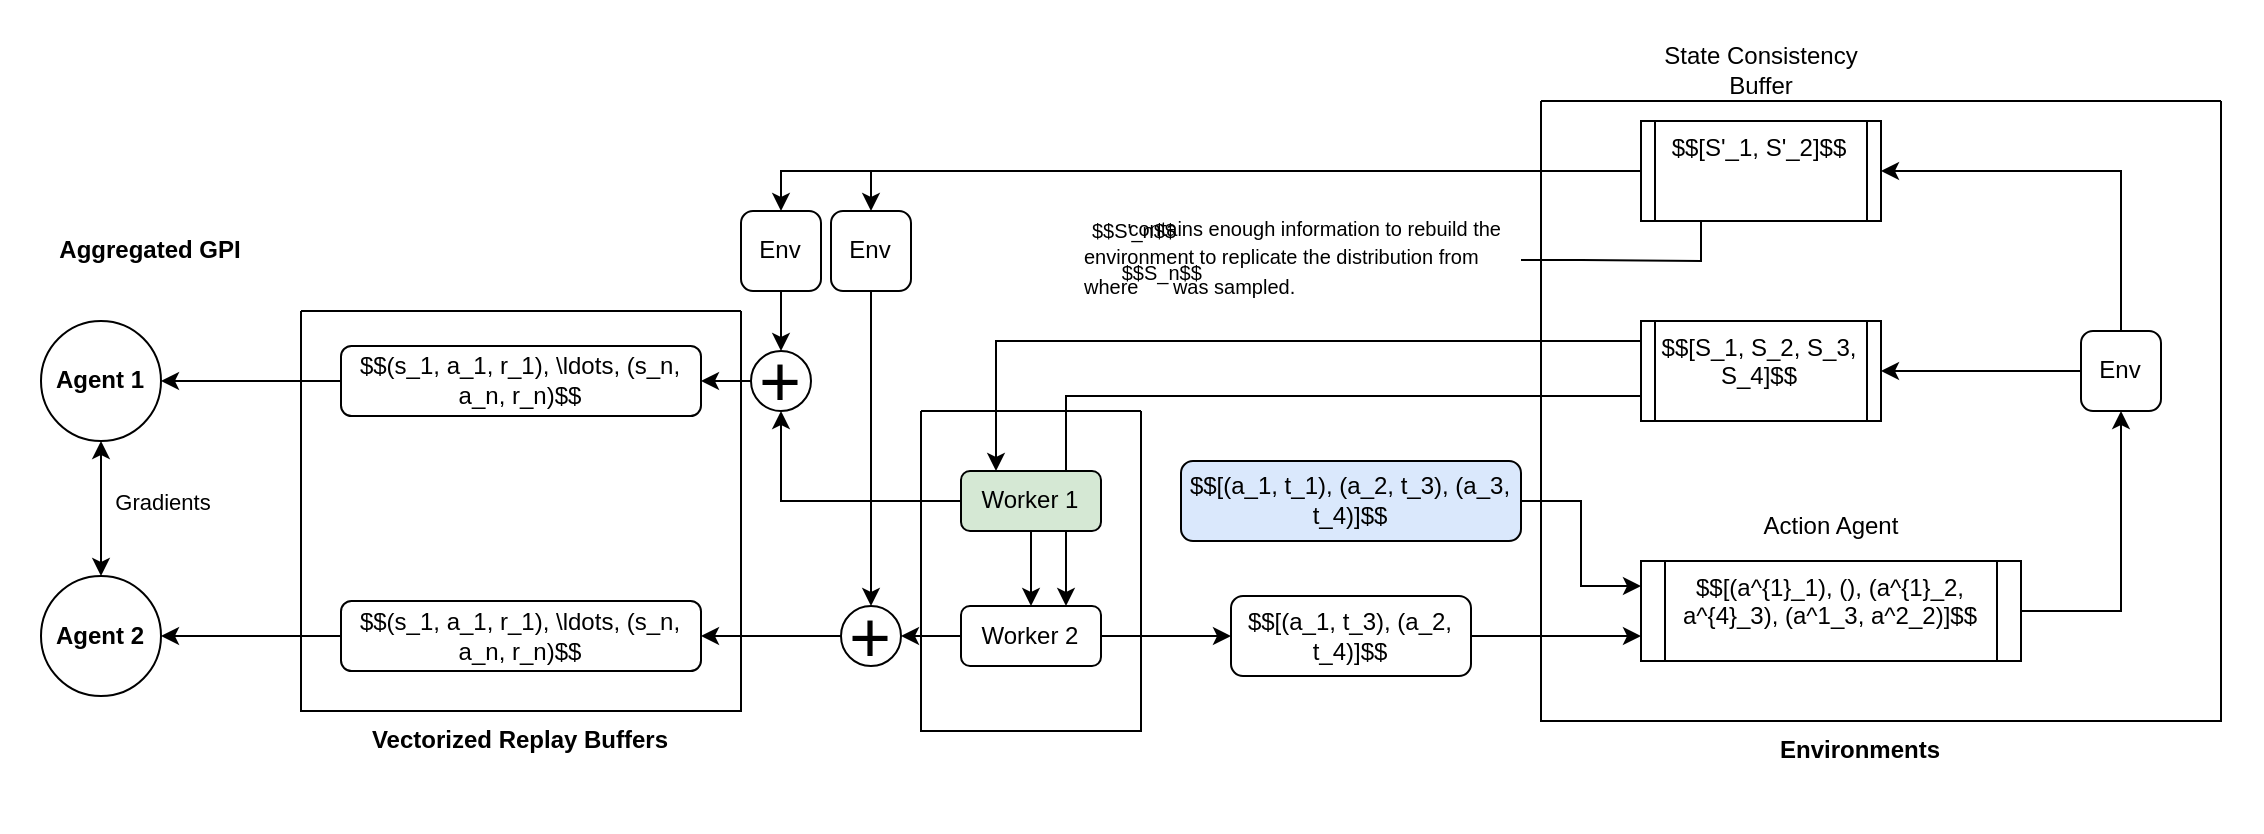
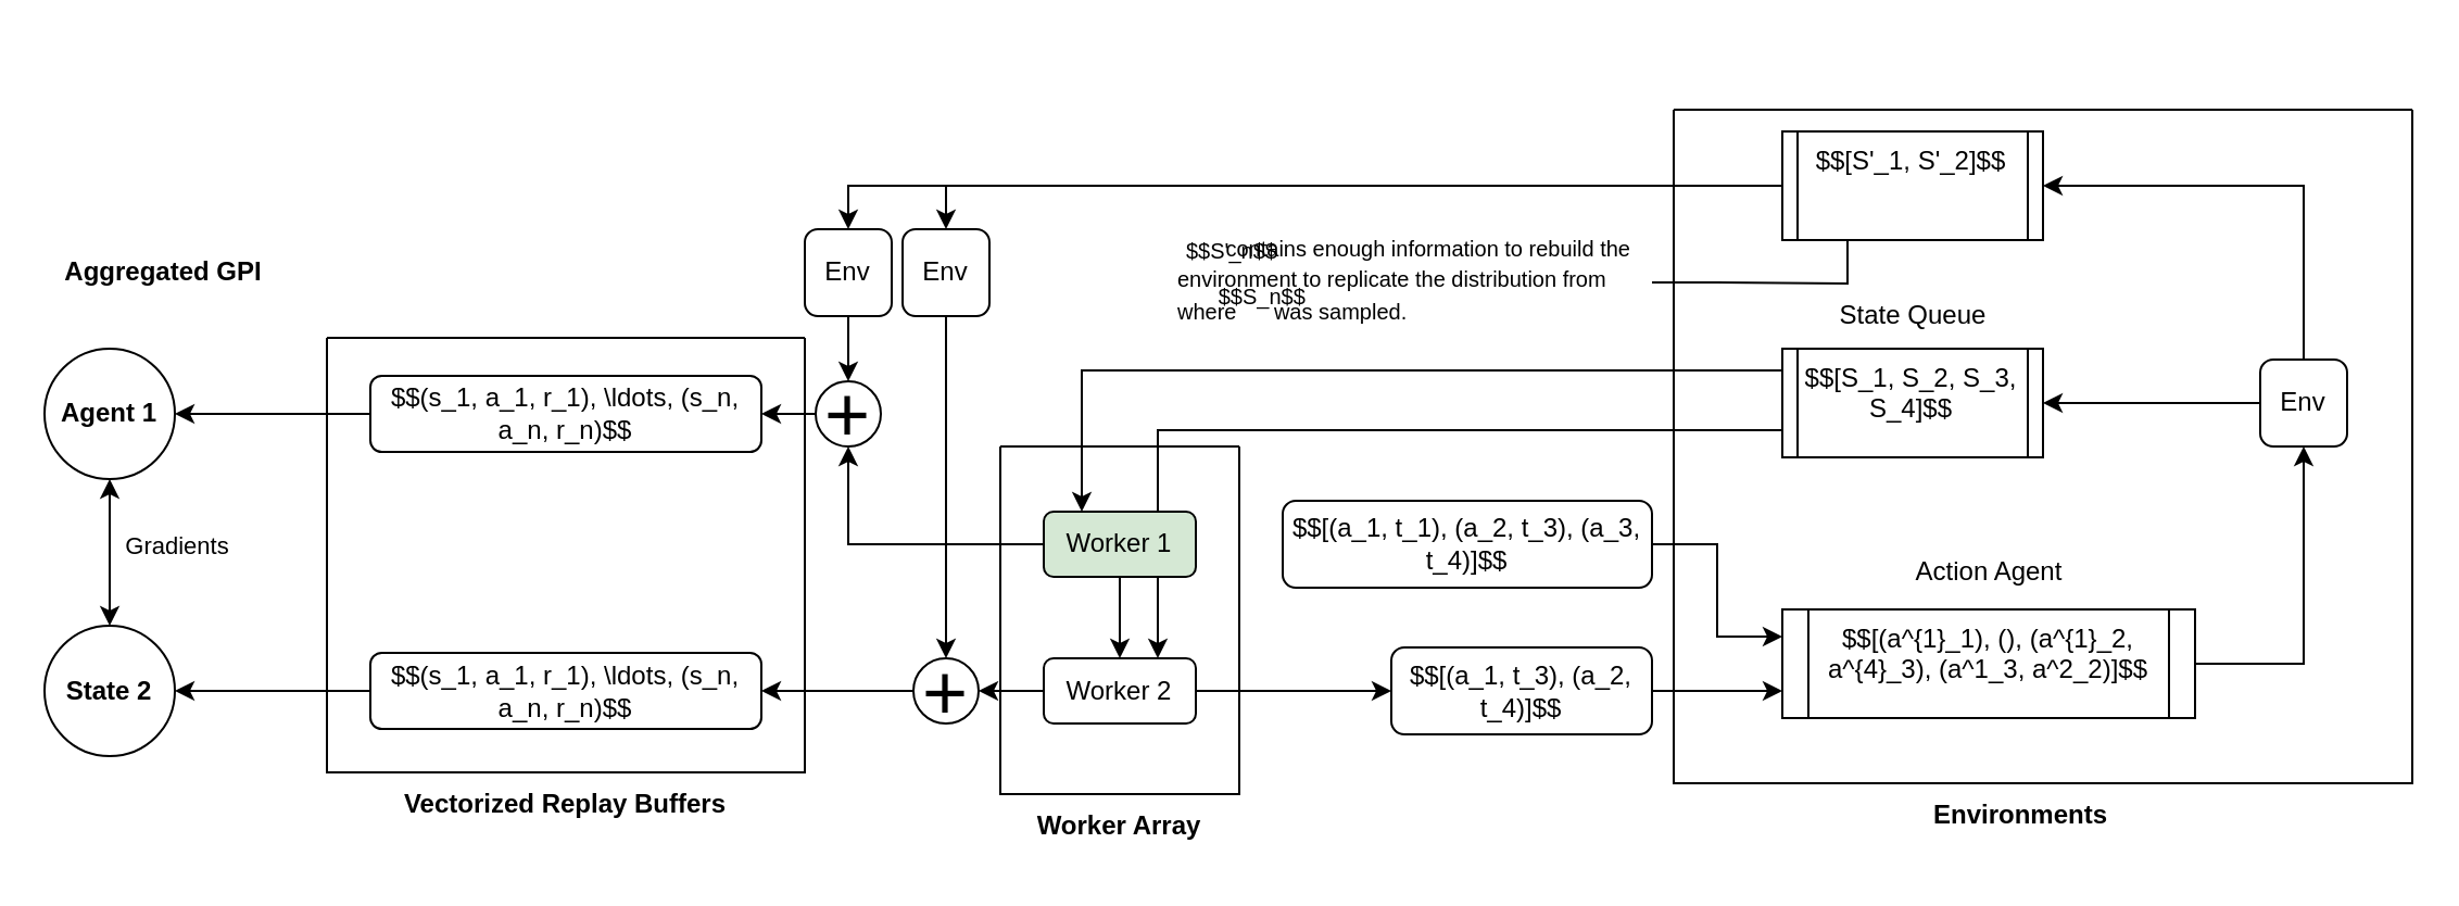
  <mxCell id="0" />
  <mxCell id="1" parent="0" />
  <mxCell id="2" style="edgeStyle=orthogonalEdgeStyle;rounded=0;orthogonalLoop=1;jettySize=auto;html=1;entryX=1;entryY=0.5;entryDx=0;entryDy=0;" parent="1" source="4" target="7" edge="1"><mxGeometry relative="1" as="geometry" /></mxCell>
  <mxCell id="3" style="edgeStyle=orthogonalEdgeStyle;rounded=0;orthogonalLoop=1;jettySize=auto;html=1;entryX=1;entryY=0.5;entryDx=0;entryDy=0;exitX=0.5;exitY=0;exitDx=0;exitDy=0;" parent="1" source="4" target="22" edge="1"><mxGeometry relative="1" as="geometry" /></mxCell>
  <mxCell id="4" value="Env" style="rounded=1;whiteSpace=wrap;html=1;" parent="1" vertex="1"><mxGeometry x="1040" y="165" width="40" height="40" as="geometry" /></mxCell>
  <mxCell id="5" style="edgeStyle=orthogonalEdgeStyle;rounded=0;orthogonalLoop=1;jettySize=auto;html=1;entryX=0.25;entryY=0;entryDx=0;entryDy=0;" parent="1" source="7" target="10" edge="1"><mxGeometry relative="1" as="geometry"><Array as="points"><mxPoint x="498" y="170" /><mxPoint x="498" y="235" /></Array></mxGeometry></mxCell>
  <mxCell id="6" style="edgeStyle=orthogonalEdgeStyle;rounded=0;orthogonalLoop=1;jettySize=auto;html=1;entryX=0.75;entryY=0;entryDx=0;entryDy=0;exitX=0;exitY=0.75;exitDx=0;exitDy=0;" parent="1" source="7" target="13" edge="1"><mxGeometry relative="1" as="geometry" /></mxCell>
  <mxCell id="7" value="$$[S_1, S_2, S_3, S_4]$$&lt;div&gt;&lt;br&gt;&lt;/div&gt;" style="shape=process;whiteSpace=wrap;html=1;backgroundOutline=1;size=0.062;labelPosition=center;verticalLabelPosition=middle;align=center;verticalAlign=top;" parent="1" vertex="1"><mxGeometry x="820" y="160" width="120" height="50" as="geometry" /></mxCell>
  <mxCell id="8" style="edgeStyle=orthogonalEdgeStyle;rounded=0;orthogonalLoop=1;jettySize=auto;html=1;" parent="1" source="10" target="13" edge="1"><mxGeometry relative="1" as="geometry"><mxPoint x="660" y="240" as="targetPoint" /></mxGeometry></mxCell>
  <mxCell id="9" style="edgeStyle=orthogonalEdgeStyle;rounded=0;orthogonalLoop=1;jettySize=auto;html=1;entryX=0.5;entryY=1;entryDx=0;entryDy=0;" parent="1" source="10" target="30" edge="1"><mxGeometry relative="1" as="geometry"><Array as="points"><mxPoint x="390" y="250" /></Array></mxGeometry></mxCell>
  <mxCell id="10" value="Worker 1" style="rounded=1;whiteSpace=wrap;html=1;fillColor=#d5e8d4;" parent="1" vertex="1"><mxGeometry x="480" y="235" width="70" height="30" as="geometry" /></mxCell>
  <mxCell id="11" style="edgeStyle=orthogonalEdgeStyle;rounded=0;orthogonalLoop=1;jettySize=auto;html=1;entryX=0;entryY=0.5;entryDx=0;entryDy=0;" parent="1" source="13" target="17" edge="1"><mxGeometry relative="1" as="geometry" /></mxCell>
  <mxCell id="12" style="edgeStyle=orthogonalEdgeStyle;rounded=0;orthogonalLoop=1;jettySize=auto;html=1;entryX=1;entryY=0.5;entryDx=0;entryDy=0;" parent="1" source="13" target="32" edge="1"><mxGeometry relative="1" as="geometry" /></mxCell>
  <mxCell id="13" value="Worker 2" style="rounded=1;whiteSpace=wrap;html=1;" parent="1" vertex="1"><mxGeometry x="480" y="302.5" width="70" height="30" as="geometry" /></mxCell>
  <mxCell id="14" style="edgeStyle=orthogonalEdgeStyle;rounded=0;orthogonalLoop=1;jettySize=auto;html=1;entryX=0;entryY=0.25;entryDx=0;entryDy=0;exitX=1;exitY=0.5;exitDx=0;exitDy=0;" parent="1" source="15" target="19" edge="1"><mxGeometry relative="1" as="geometry"><Array as="points"><mxPoint x="790" y="250" /><mxPoint x="790" y="293" /><mxPoint x="820" y="293" /></Array></mxGeometry></mxCell>
- <mxCell id="15" value="$$[(a_1, t_1), (a_2, t_3), (a_3, t_4)]$$" style="rounded=1;whiteSpace=wrap;html=1;fillColor=#dae8fc;" parent="1" vertex="1"><mxGeometry x="590" y="230" width="170" height="40" as="geometry" /></mxCell>
+ <mxCell id="15" value="$$[(a_1, t_1), (a_2, t_3), (a_3, t_4)]$$" style="rounded=1;whiteSpace=wrap;html=1;" parent="1" vertex="1"><mxGeometry x="590" y="230" width="170" height="40" as="geometry" /></mxCell>
  <mxCell id="16" style="edgeStyle=orthogonalEdgeStyle;rounded=0;orthogonalLoop=1;jettySize=auto;html=1;entryX=0;entryY=0.75;entryDx=0;entryDy=0;" parent="1" source="17" target="19" edge="1"><mxGeometry relative="1" as="geometry" /></mxCell>
- <mxCell id="17" value="$$[(a_1, t_3), (a_2, t_4)]$$" style="rounded=1;whiteSpace=wrap;html=1;" parent="1" vertex="1"><mxGeometry x="615" y="297.5" width="120" height="40" as="geometry" /></mxCell>
+ <mxCell id="17" value="$$[(a_1, t_3), (a_2, t_4)]$$" style="rounded=1;whiteSpace=wrap;html=1;" parent="1" vertex="1"><mxGeometry x="640" y="297.5" width="120" height="40" as="geometry" /></mxCell>
  <mxCell id="18" style="edgeStyle=orthogonalEdgeStyle;rounded=0;orthogonalLoop=1;jettySize=auto;html=1;entryX=0.5;entryY=1;entryDx=0;entryDy=0;" parent="1" source="19" target="4" edge="1"><mxGeometry relative="1" as="geometry" /></mxCell>
  <mxCell id="19" value="$$[(a^{1}_1), (), (a^{1}_2, a^{4}_3), (a^1_3, a^2_2)]$$&lt;div&gt;&lt;br&gt;&lt;/div&gt;" style="shape=process;whiteSpace=wrap;html=1;backgroundOutline=1;size=0.062;labelPosition=center;verticalLabelPosition=middle;align=center;verticalAlign=top;" parent="1" vertex="1"><mxGeometry x="820" y="280" width="190" height="50" as="geometry" /></mxCell>
  <mxCell id="20" style="edgeStyle=orthogonalEdgeStyle;rounded=0;orthogonalLoop=1;jettySize=auto;html=1;entryX=0.5;entryY=0;entryDx=0;entryDy=0;" parent="1" source="22" target="28" edge="1"><mxGeometry relative="1" as="geometry"><mxPoint x="620" y="85" as="targetPoint" /><Array as="points"><mxPoint x="390" y="85" /></Array></mxGeometry></mxCell>
  <mxCell id="21" style="edgeStyle=orthogonalEdgeStyle;rounded=0;orthogonalLoop=1;jettySize=auto;html=1;entryX=0.5;entryY=0;entryDx=0;entryDy=0;" parent="1" source="22" target="36" edge="1"><mxGeometry relative="1" as="geometry" /></mxCell>
  <mxCell id="22" value="$$[S'_1, S'_2]$$&lt;div&gt;&lt;br&gt;&lt;/div&gt;" style="shape=process;whiteSpace=wrap;html=1;backgroundOutline=1;size=0.062;labelPosition=center;verticalLabelPosition=middle;align=center;verticalAlign=top;" parent="1" vertex="1"><mxGeometry x="820" y="60" width="120" height="50" as="geometry" /></mxCell>
- <mxCell id="23" value="State Consistency&lt;div&gt;Buffer&lt;/div&gt;" style="text;html=1;align=center;verticalAlign=middle;whiteSpace=wrap;rounded=0;" parent="1" vertex="1"><mxGeometry x="827.5" y="20" width="105" height="30" as="geometry" /></mxCell>
  <mxCell id="24" value="" style="edgeStyle=orthogonalEdgeStyle;rounded=0;orthogonalLoop=1;jettySize=auto;html=1;entryX=0.25;entryY=1;entryDx=0;entryDy=0;endArrow=none;startFill=0;" parent="1" source="50" target="22" edge="1"><mxGeometry relative="1" as="geometry" /></mxCell>
  <mxCell id="25" style="edgeStyle=orthogonalEdgeStyle;rounded=0;orthogonalLoop=1;jettySize=auto;html=1;entryX=1;entryY=0.5;entryDx=0;entryDy=0;" parent="1" source="26" target="46" edge="1"><mxGeometry relative="1" as="geometry" /></mxCell>
  <mxCell id="26" value="$$(s_1, a_1, r_1), \ldots, (s_n, a_n, r_n)$$" style="rounded=1;whiteSpace=wrap;html=1;" parent="1" vertex="1"><mxGeometry x="170" y="172.5" width="180" height="35" as="geometry" /></mxCell>
  <mxCell id="27" style="edgeStyle=orthogonalEdgeStyle;rounded=0;orthogonalLoop=1;jettySize=auto;html=1;entryX=0.5;entryY=0;entryDx=0;entryDy=0;" parent="1" source="28" target="30" edge="1"><mxGeometry relative="1" as="geometry" /></mxCell>
  <mxCell id="28" value="Env" style="rounded=1;whiteSpace=wrap;html=1;" parent="1" vertex="1"><mxGeometry x="370" y="105" width="40" height="40" as="geometry" /></mxCell>
  <mxCell id="29" style="edgeStyle=orthogonalEdgeStyle;rounded=0;orthogonalLoop=1;jettySize=auto;html=1;entryX=1;entryY=0.5;entryDx=0;entryDy=0;" parent="1" source="30" target="26" edge="1"><mxGeometry relative="1" as="geometry" /></mxCell>
  <mxCell id="30" value="&lt;font style=&quot;font-size: 36px;&quot;&gt;+&lt;/font&gt;" style="ellipse;whiteSpace=wrap;html=1;aspect=fixed;" parent="1" vertex="1"><mxGeometry x="375" y="175" width="30" height="30" as="geometry" /></mxCell>
  <mxCell id="31" style="edgeStyle=orthogonalEdgeStyle;rounded=0;orthogonalLoop=1;jettySize=auto;html=1;entryX=1;entryY=0.5;entryDx=0;entryDy=0;" parent="1" source="32" target="34" edge="1"><mxGeometry relative="1" as="geometry" /></mxCell>
  <mxCell id="32" value="&lt;font style=&quot;font-size: 36px;&quot;&gt;+&lt;/font&gt;" style="ellipse;whiteSpace=wrap;html=1;aspect=fixed;" parent="1" vertex="1"><mxGeometry x="420" y="302.5" width="30" height="30" as="geometry" /></mxCell>
  <mxCell id="33" style="edgeStyle=orthogonalEdgeStyle;rounded=0;orthogonalLoop=1;jettySize=auto;html=1;entryX=1;entryY=0.5;entryDx=0;entryDy=0;" parent="1" source="34" target="47" edge="1"><mxGeometry relative="1" as="geometry" /></mxCell>
  <mxCell id="34" value="$$(s_1, a_1, r_1), \ldots, (s_n, a_n, r_n)$$" style="rounded=1;whiteSpace=wrap;html=1;" parent="1" vertex="1"><mxGeometry x="170" y="300" width="180" height="35" as="geometry" /></mxCell>
  <mxCell id="35" style="edgeStyle=orthogonalEdgeStyle;rounded=0;orthogonalLoop=1;jettySize=auto;html=1;entryX=0.5;entryY=0;entryDx=0;entryDy=0;" parent="1" source="36" target="32" edge="1"><mxGeometry relative="1" as="geometry" /></mxCell>
  <mxCell id="36" value="Env" style="rounded=1;whiteSpace=wrap;html=1;" parent="1" vertex="1"><mxGeometry x="415" y="105" width="40" height="40" as="geometry" /></mxCell>
  <mxCell id="37" value="" style="swimlane;startSize=0;" parent="1" vertex="1"><mxGeometry x="770" y="50" width="340" height="310" as="geometry" /></mxCell>
  <mxCell id="38" value="Action Agent" style="text;html=1;align=center;verticalAlign=middle;whiteSpace=wrap;rounded=0;" parent="37" vertex="1"><mxGeometry x="102.5" y="197.5" width="85" height="30" as="geometry" /></mxCell>
+ <mxCell id="39" value="State Queue" style="text;html=1;align=center;verticalAlign=middle;whiteSpace=wrap;rounded=0;" parent="37" vertex="1"><mxGeometry x="67.5" y="80" width="85" height="30" as="geometry" /></mxCell>
  <mxCell id="40" value="&lt;b&gt;Environments&lt;/b&gt;" style="text;html=1;align=center;verticalAlign=middle;whiteSpace=wrap;rounded=0;" parent="1" vertex="1"><mxGeometry x="810" y="360" width="240" height="30" as="geometry" /></mxCell>
  <mxCell id="41" value="" style="swimlane;startSize=0;" parent="1" vertex="1"><mxGeometry x="460" y="205" width="110" height="160" as="geometry" /></mxCell>
+ <mxCell id="42" value="&lt;span style=&quot;font-weight: 700; text-wrap-mode: nowrap;&quot;&gt;Worker Array&lt;/span&gt;" style="text;html=1;align=center;verticalAlign=middle;whiteSpace=wrap;rounded=0;" parent="1" vertex="1"><mxGeometry x="470" y="365" width="90" height="30" as="geometry" /></mxCell>
  <mxCell id="43" value="" style="swimlane;startSize=0;" parent="1" vertex="1"><mxGeometry x="150" y="155" width="220" height="200" as="geometry" /></mxCell>
  <mxCell id="44" style="edgeStyle=orthogonalEdgeStyle;rounded=0;orthogonalLoop=1;jettySize=auto;html=1;exitX=0.5;exitY=1;exitDx=0;exitDy=0;" parent="1" source="34" target="34" edge="1"><mxGeometry relative="1" as="geometry" /></mxCell>
  <mxCell id="45" value="&lt;span style=&quot;text-wrap-mode: nowrap;&quot;&gt;&lt;b&gt;Vectorized Replay Buffers&lt;/b&gt;&lt;/span&gt;" style="text;html=1;align=center;verticalAlign=middle;whiteSpace=wrap;rounded=0;" parent="1" vertex="1"><mxGeometry x="180" y="355" width="160" height="30" as="geometry" /></mxCell>
  <mxCell id="46" value="Agent 1" style="ellipse;whiteSpace=wrap;html=1;aspect=fixed;fontStyle=1" parent="1" vertex="1"><mxGeometry x="20" y="160" width="60" height="60" as="geometry" /></mxCell>
- <mxCell id="47" value="Agent 2" style="ellipse;whiteSpace=wrap;html=1;aspect=fixed;fontStyle=1" parent="1" vertex="1"><mxGeometry x="20" y="287.5" width="60" height="60" as="geometry" /></mxCell>
+ <mxCell id="47" value="State 2" style="ellipse;whiteSpace=wrap;html=1;aspect=fixed;fontStyle=1" parent="1" vertex="1"><mxGeometry x="20" y="287.5" width="60" height="60" as="geometry" /></mxCell>
  <mxCell id="48" value="Aggregated GPI" style="text;html=1;align=center;verticalAlign=middle;whiteSpace=wrap;rounded=0;fontStyle=1" parent="1" vertex="1"><mxGeometry x="20" y="117.5" width="110" height="15" as="geometry" /></mxCell>
  <mxCell id="49" value="" style="group" vertex="1" connectable="0" parent="1"><mxGeometry x="540" y="100" width="220" height="59" as="geometry" /></mxCell>
  <mxCell id="50" value="&lt;span style=&quot;font-size: x-small; background-color: transparent; color: light-dark(rgb(0, 0, 0), rgb(255, 255, 255));&quot;&gt;&lt;span style=&quot;white-space: pre;&quot;&gt;&#09;&lt;/span&gt;contains enough information to rebuild the environment to replicate the distribution from where&lt;/span&gt;&lt;span style=&quot;font-size: x-small; background-color: transparent; color: light-dark(rgb(0, 0, 0), rgb(255, 255, 255));&quot;&gt;&amp;nbsp;&lt;span style=&quot;white-space: pre;&quot;&gt;&#09;&lt;/span&gt;&lt;/span&gt;&lt;span style=&quot;font-size: x-small; background-color: transparent; color: light-dark(rgb(0, 0, 0), rgb(255, 255, 255));&quot;&gt;was sampled.&lt;/span&gt;" style="text;html=1;whiteSpace=wrap;overflow=hidden;rounded=0;" parent="49" vertex="1"><mxGeometry width="220" height="59" as="geometry" /></mxCell>
  <mxCell id="51" value="&lt;span style=&quot;font-size: x-small;&quot;&gt;$$S'_n$$&lt;/span&gt;" style="text;html=1;align=left;verticalAlign=middle;whiteSpace=wrap;rounded=0;" vertex="1" parent="49"><mxGeometry x="4" width="20" height="29" as="geometry" /></mxCell>
  <mxCell id="52" value="&lt;span style=&quot;color: light-dark(rgb(0, 0, 0), rgb(255, 255, 255)); text-align: left; background-color: transparent; font-size: x-small;&quot;&gt;&amp;nbsp;&lt;/span&gt;&lt;span style=&quot;color: light-dark(rgb(0, 0, 0), rgb(255, 255, 255)); text-align: left; background-color: transparent; font-size: x-small;&quot;&gt;$$S_n$$&lt;/span&gt;" style="text;html=1;align=center;verticalAlign=middle;whiteSpace=wrap;rounded=0;" vertex="1" parent="49"><mxGeometry x="27" y="31" width="25" height="10" as="geometry" /></mxCell>
  <mxCell id="53" value="" style="endArrow=classic;startArrow=classic;html=1;rounded=0;exitX=0.5;exitY=0;exitDx=0;exitDy=0;entryX=0.5;entryY=1;entryDx=0;entryDy=0;" edge="1" parent="1" source="47" target="46"><mxGeometry width="50" height="50" relative="1" as="geometry"><mxPoint x="550" y="250" as="sourcePoint" /><mxPoint x="600" y="200" as="targetPoint" /></mxGeometry></mxCell>
  <mxCell id="54" value="Gradients" style="edgeLabel;html=1;align=center;verticalAlign=middle;resizable=0;points=[];" vertex="1" connectable="0" parent="53"><mxGeometry x="0.324" y="3" relative="1" as="geometry"><mxPoint x="33" y="8" as="offset" /></mxGeometry></mxCell>
